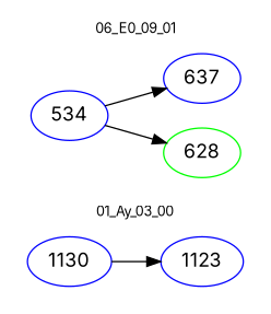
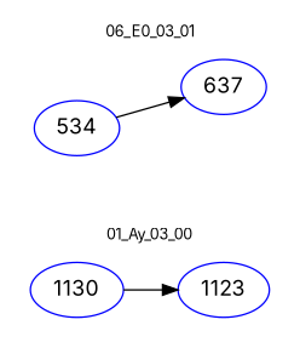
  digraph {
    fontname=Inter
    rankdir=LR
    node [color=blue fontname=Inter]
    edge [color=black fontname=Inter]
    n1 [label=1130]
    n2 [label=1123]
    n3 [label=534]
-   n4 [color=green label=628]
    n5 [label=637]
    subgraph cluster_1 {
      color=white
      fontsize=10
      label="01_Ay_03_00"
      n1
      n2
    }
    subgraph cluster_2 {
      color=white
      fontsize=10
-     label="06_E0_09_01"
+     label="06_E0_03_01"
      n3
-     n4
      n5
    }
    n1 -> n2
-   n3 -> n4
    n3 -> n5
  }
